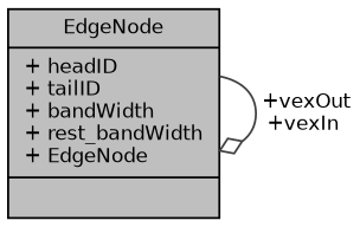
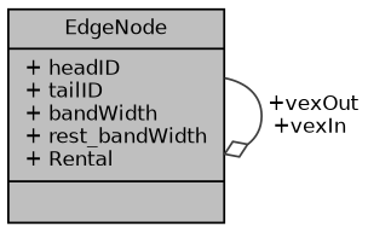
  digraph {
-   n1 [color=black fillcolor=grey75 fontcolor=black fontname=Helvetica fontsize=10 height=0.2 label="{EdgeNode\n|+ headID\l+ tailID\l+ bandWidth\l+ rest_bandWidth\l+ EdgeNode\l|}" shape=record style=filled width=0.4]
+   n1 [color=black fillcolor=grey75 fontcolor=black fontname=Helvetica fontsize=10 height=0.2 label="{EdgeNode\n|+ headID\l+ tailID\l+ bandWidth\l+ rest_bandWidth\l+ Rental\l|}" shape=record style=filled width=0.4]
    n1 -> n1 [arrowhead=odiamond color=grey25 fontname=Helvetica fontsize=10 label=" +vexOut\n+vexIn" labelfontname=Helvetica labelfontsize=10 style=solid]
  }
